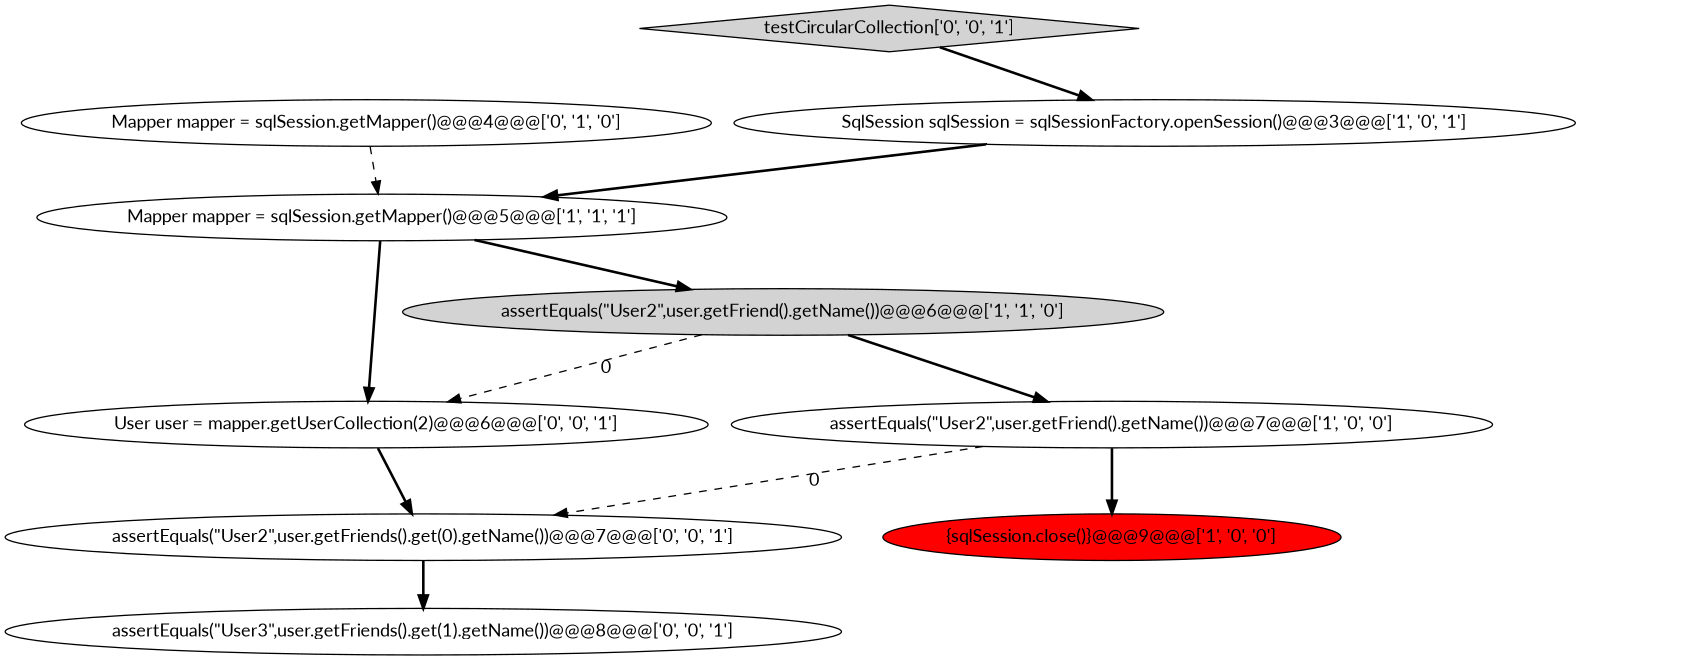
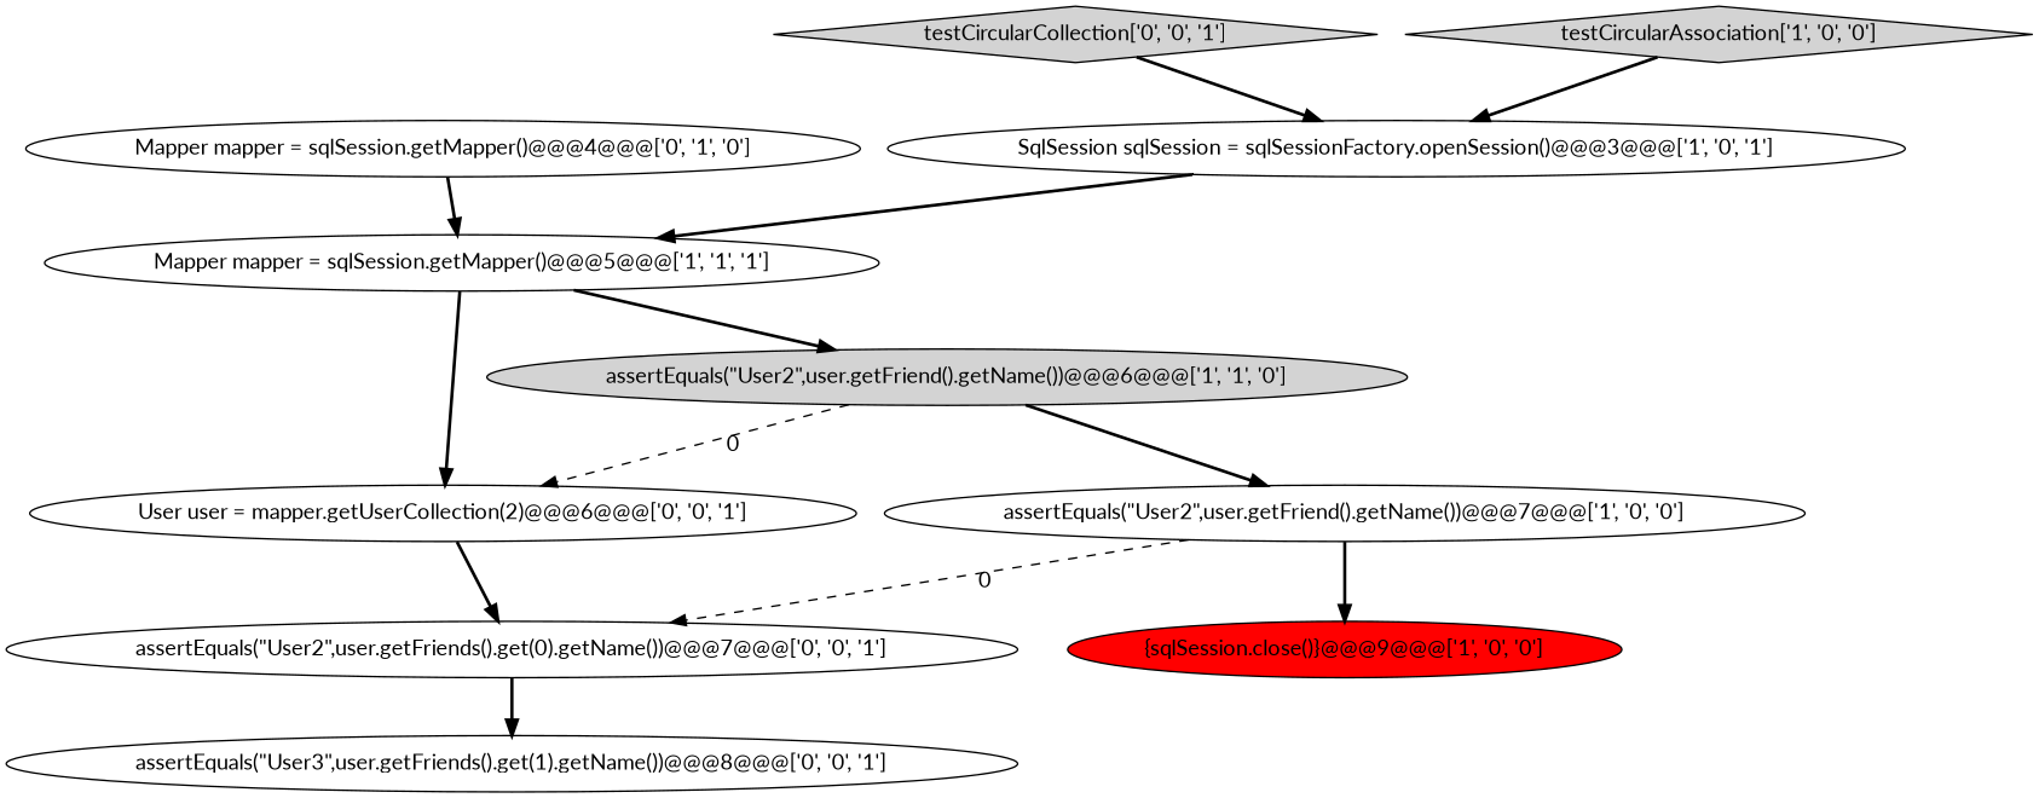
  digraph {
    fontname=Lato
    node [fillcolor=white fontname=Lato shape=ellipse style=filled]
    edge [fontname=Lato style=bold]
    n1 [label="Mapper mapper = sqlSession.getMapper()@@@4@@@['0', '1', '0']"]
    n2 [label="Mapper mapper = sqlSession.getMapper()@@@5@@@['1', '1', '1']"]
    n3 [label="User user = mapper.getUserCollection(2)@@@6@@@['0', '0', '1']"]
    n4 [fillcolor=lightgray label="assertEquals(\"User2\",user.getFriend().getName())@@@6@@@['1', '1', '0']"]
    n5 [label="assertEquals(\"User2\",user.getFriends().get(0).getName())@@@7@@@['0', '0', '1']"]
    n6 [label="assertEquals(\"User2\",user.getFriend().getName())@@@7@@@['1', '0', '0']"]
    n7 [label="assertEquals(\"User3\",user.getFriends().get(1).getName())@@@8@@@['0', '0', '1']"]
    n8 [fillcolor=red label="{sqlSession.close()}@@@9@@@['1', '0', '0']"]
    n9 [fillcolor=lightgray label="testCircularCollection['0', '0', '1']" shape=diamond]
    n10 [label="SqlSession sqlSession = sqlSessionFactory.openSession()@@@3@@@['1', '0', '1']"]
-   n1 -> n2 [style=dashed]
+   n11 [fillcolor=lightgray label="testCircularAssociation['1', '0', '0']" shape=diamond]
+   n1 -> n2
    n2 -> n3
    n2 -> n4
    n3 -> n5
    n4 -> n3 [label=0 style=dashed]
    n4 -> n6
    n5 -> n7
    n6 -> n5 [label=0 style=dashed]
    n6 -> n8
    n9 -> n10
    n10 -> n2
+   n11 -> n10
  }
